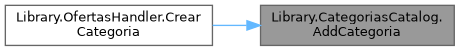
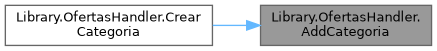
  digraph {
    rankdir=RL
    node [fontname=Helvetica fontsize=10 shape=box style=filled]
-   n1 [color=gray40 fillcolor=grey60 fontcolor=black height=0.2 label="Library.CategoriasCatalog.\lAddCategoria" width=0.4]
+   n1 [color=gray40 fillcolor=grey60 fontcolor=black height=0.2 label="Library.OfertasHandler.\lAddCategoria" width=0.4]
    n2 [color=grey40 fillcolor=white height=0.2 label="Library.OfertasHandler.Crear\lCategoria" width=0.4]
    n1 -> n2 [color=steelblue1 dir=back fontname=Helvetica fontsize=10 labelfontname=Helvetica labelfontsize=10 style=solid]
  }
